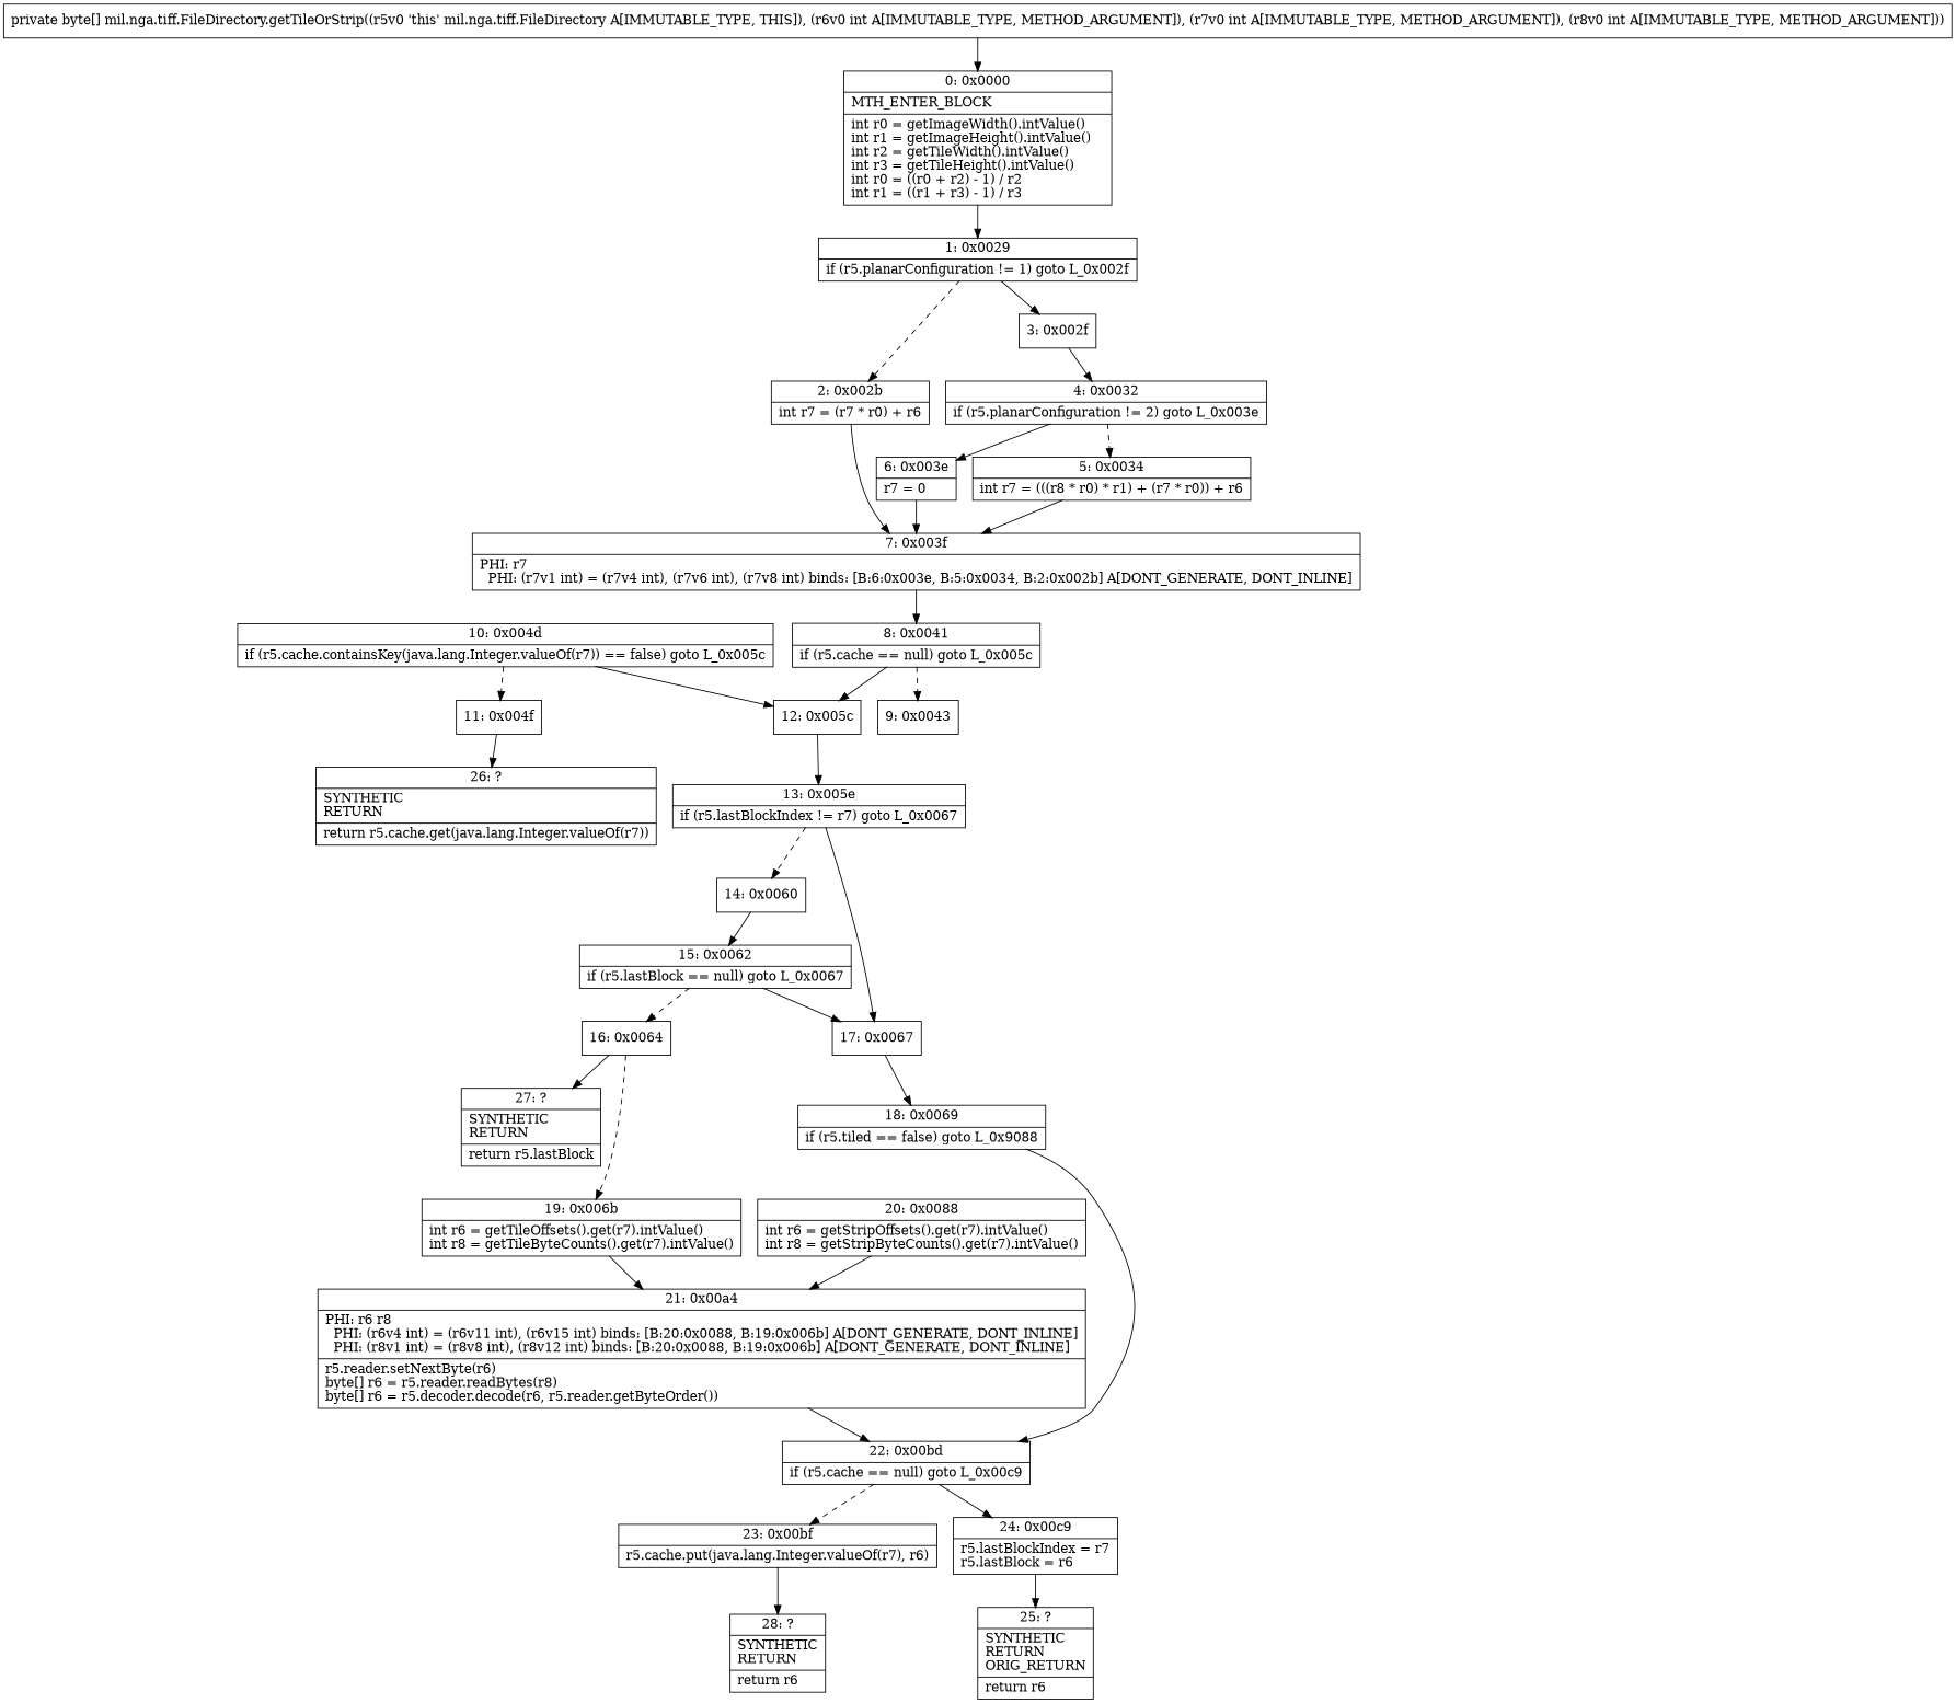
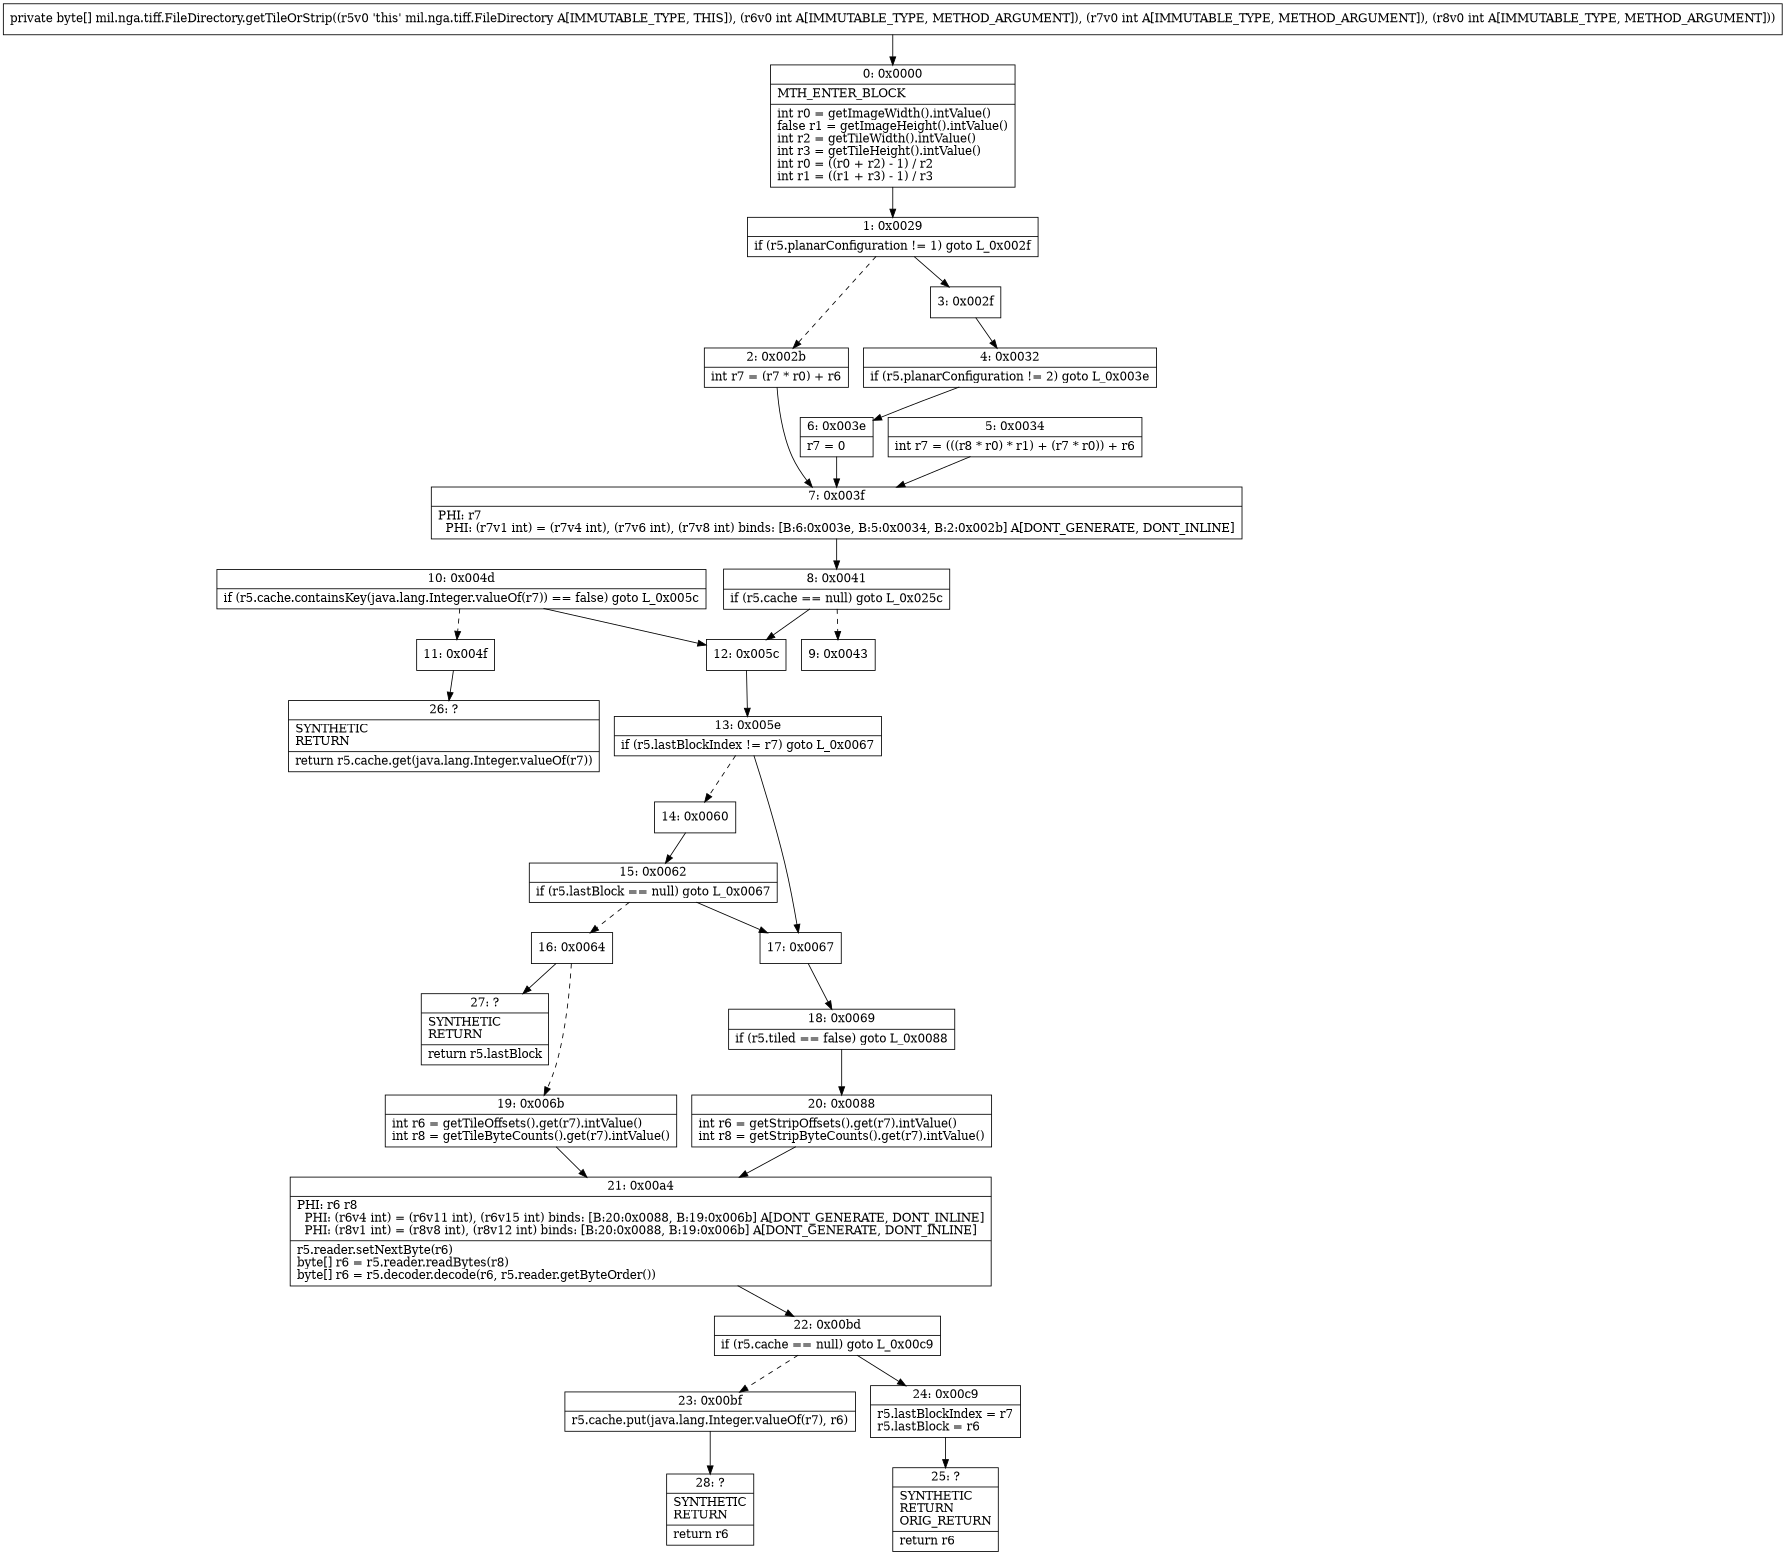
  digraph {
    node [shape=record]
-   n1 [label="{0\:\ 0x0000|MTH_ENTER_BLOCK\l|int r0 = getImageWidth().intValue()\lint r1 = getImageHeight().intValue()\lint r2 = getTileWidth().intValue()\lint r3 = getTileHeight().intValue()\lint r0 = ((r0 + r2) \- 1) \/ r2\lint r1 = ((r1 + r3) \- 1) \/ r3\l}"]
+   n1 [label="{0\:\ 0x0000|MTH_ENTER_BLOCK\l|int r0 = getImageWidth().intValue()\lfalse r1 = getImageHeight().intValue()\lint r2 = getTileWidth().intValue()\lint r3 = getTileHeight().intValue()\lint r0 = ((r0 + r2) \- 1) \/ r2\lint r1 = ((r1 + r3) \- 1) \/ r3\l}"]
    n2 [label="{1\:\ 0x0029|if (r5.planarConfiguration != 1) goto L_0x002f\l}"]
    n3 [label="{2\:\ 0x002b|int r7 = (r7 * r0) + r6\l}"]
    n4 [label="{3\:\ 0x002f}"]
    n5 [label="{7\:\ 0x003f|PHI: r7 \l  PHI: (r7v1 int) = (r7v4 int), (r7v6 int), (r7v8 int) binds: [B:6:0x003e, B:5:0x0034, B:2:0x002b] A[DONT_GENERATE, DONT_INLINE]\l}"]
    n6 [label="{4\:\ 0x0032|if (r5.planarConfiguration != 2) goto L_0x003e\l}"]
-   n7 [label="{8\:\ 0x0041|if (r5.cache == null) goto L_0x005c\l}"]
+   n7 [label="{8\:\ 0x0041|if (r5.cache == null) goto L_0x025c\l}"]
    n8 [label="{5\:\ 0x0034|int r7 = (((r8 * r0) * r1) + (r7 * r0)) + r6\l}"]
    n9 [label="{6\:\ 0x003e|r7 = 0\l}"]
    n10 [label="{9\:\ 0x0043}"]
    n11 [label="{12\:\ 0x005c}"]
    n12 [label="{13\:\ 0x005e|if (r5.lastBlockIndex != r7) goto L_0x0067\l}"]
    n13 [label="{10\:\ 0x004d|if (r5.cache.containsKey(java.lang.Integer.valueOf(r7)) == false) goto L_0x005c\l}"]
    n14 [label="{11\:\ 0x004f}"]
    n15 [label="{26\:\ ?|SYNTHETIC\lRETURN\l|return r5.cache.get(java.lang.Integer.valueOf(r7))\l}"]
    n16 [label="{14\:\ 0x0060}"]
    n17 [label="{17\:\ 0x0067}"]
    n18 [label="{15\:\ 0x0062|if (r5.lastBlock == null) goto L_0x0067\l}"]
-   n19 [label="{18\:\ 0x0069|if (r5.tiled == false) goto L_0x9088\l}"]
+   n19 [label="{18\:\ 0x0069|if (r5.tiled == false) goto L_0x0088\l}"]
    n20 [label="{16\:\ 0x0064}"]
    n21 [label="{27\:\ ?|SYNTHETIC\lRETURN\l|return r5.lastBlock\l}"]
    n22 [label="{19\:\ 0x006b|int r6 = getTileOffsets().get(r7).intValue()\lint r8 = getTileByteCounts().get(r7).intValue()\l}"]
    n23 [label="{20\:\ 0x0088|int r6 = getStripOffsets().get(r7).intValue()\lint r8 = getStripByteCounts().get(r7).intValue()\l}"]
    n24 [label="{21\:\ 0x00a4|PHI: r6 r8 \l  PHI: (r6v4 int) = (r6v11 int), (r6v15 int) binds: [B:20:0x0088, B:19:0x006b] A[DONT_GENERATE, DONT_INLINE]\l  PHI: (r8v1 int) = (r8v8 int), (r8v12 int) binds: [B:20:0x0088, B:19:0x006b] A[DONT_GENERATE, DONT_INLINE]\l|r5.reader.setNextByte(r6)\lbyte[] r6 = r5.reader.readBytes(r8)\lbyte[] r6 = r5.decoder.decode(r6, r5.reader.getByteOrder())\l}"]
    n25 [label="{22\:\ 0x00bd|if (r5.cache == null) goto L_0x00c9\l}"]
    n26 [label="{23\:\ 0x00bf|r5.cache.put(java.lang.Integer.valueOf(r7), r6)\l}"]
    n27 [label="{24\:\ 0x00c9|r5.lastBlockIndex = r7\lr5.lastBlock = r6\l}"]
    n28 [label="{28\:\ ?|SYNTHETIC\lRETURN\l|return r6\l}"]
    n29 [label="{25\:\ ?|SYNTHETIC\lRETURN\lORIG_RETURN\l|return r6\l}"]
    n30 [label="{private byte[] mil.nga.tiff.FileDirectory.getTileOrStrip((r5v0 'this' mil.nga.tiff.FileDirectory A[IMMUTABLE_TYPE, THIS]), (r6v0 int A[IMMUTABLE_TYPE, METHOD_ARGUMENT]), (r7v0 int A[IMMUTABLE_TYPE, METHOD_ARGUMENT]), (r8v0 int A[IMMUTABLE_TYPE, METHOD_ARGUMENT])) }"]
    n1 -> n2
    n2 -> n3 [style=dashed]
    n2 -> n4
    n3 -> n5
    n4 -> n6
    n5 -> n7
-   n6 -> n8 [style=dashed]
    n6 -> n9
    n7 -> n10 [style=dashed]
    n7 -> n11
    n8 -> n5
    n9 -> n5
    n11 -> n12
    n12 -> n16 [style=dashed]
    n12 -> n17
    n13 -> n11
    n13 -> n14 [style=dashed]
    n14 -> n15
    n16 -> n18
    n17 -> n19
    n18 -> n17
    n18 -> n20 [style=dashed]
-   n19 -> n25
+   n19 -> n23
    n20 -> n21
    n20 -> n22 [style=dashed]
    n22 -> n24
    n23 -> n24
    n24 -> n25
    n25 -> n26 [style=dashed]
    n25 -> n27
    n26 -> n28
    n27 -> n29
    n30 -> n1
  }
